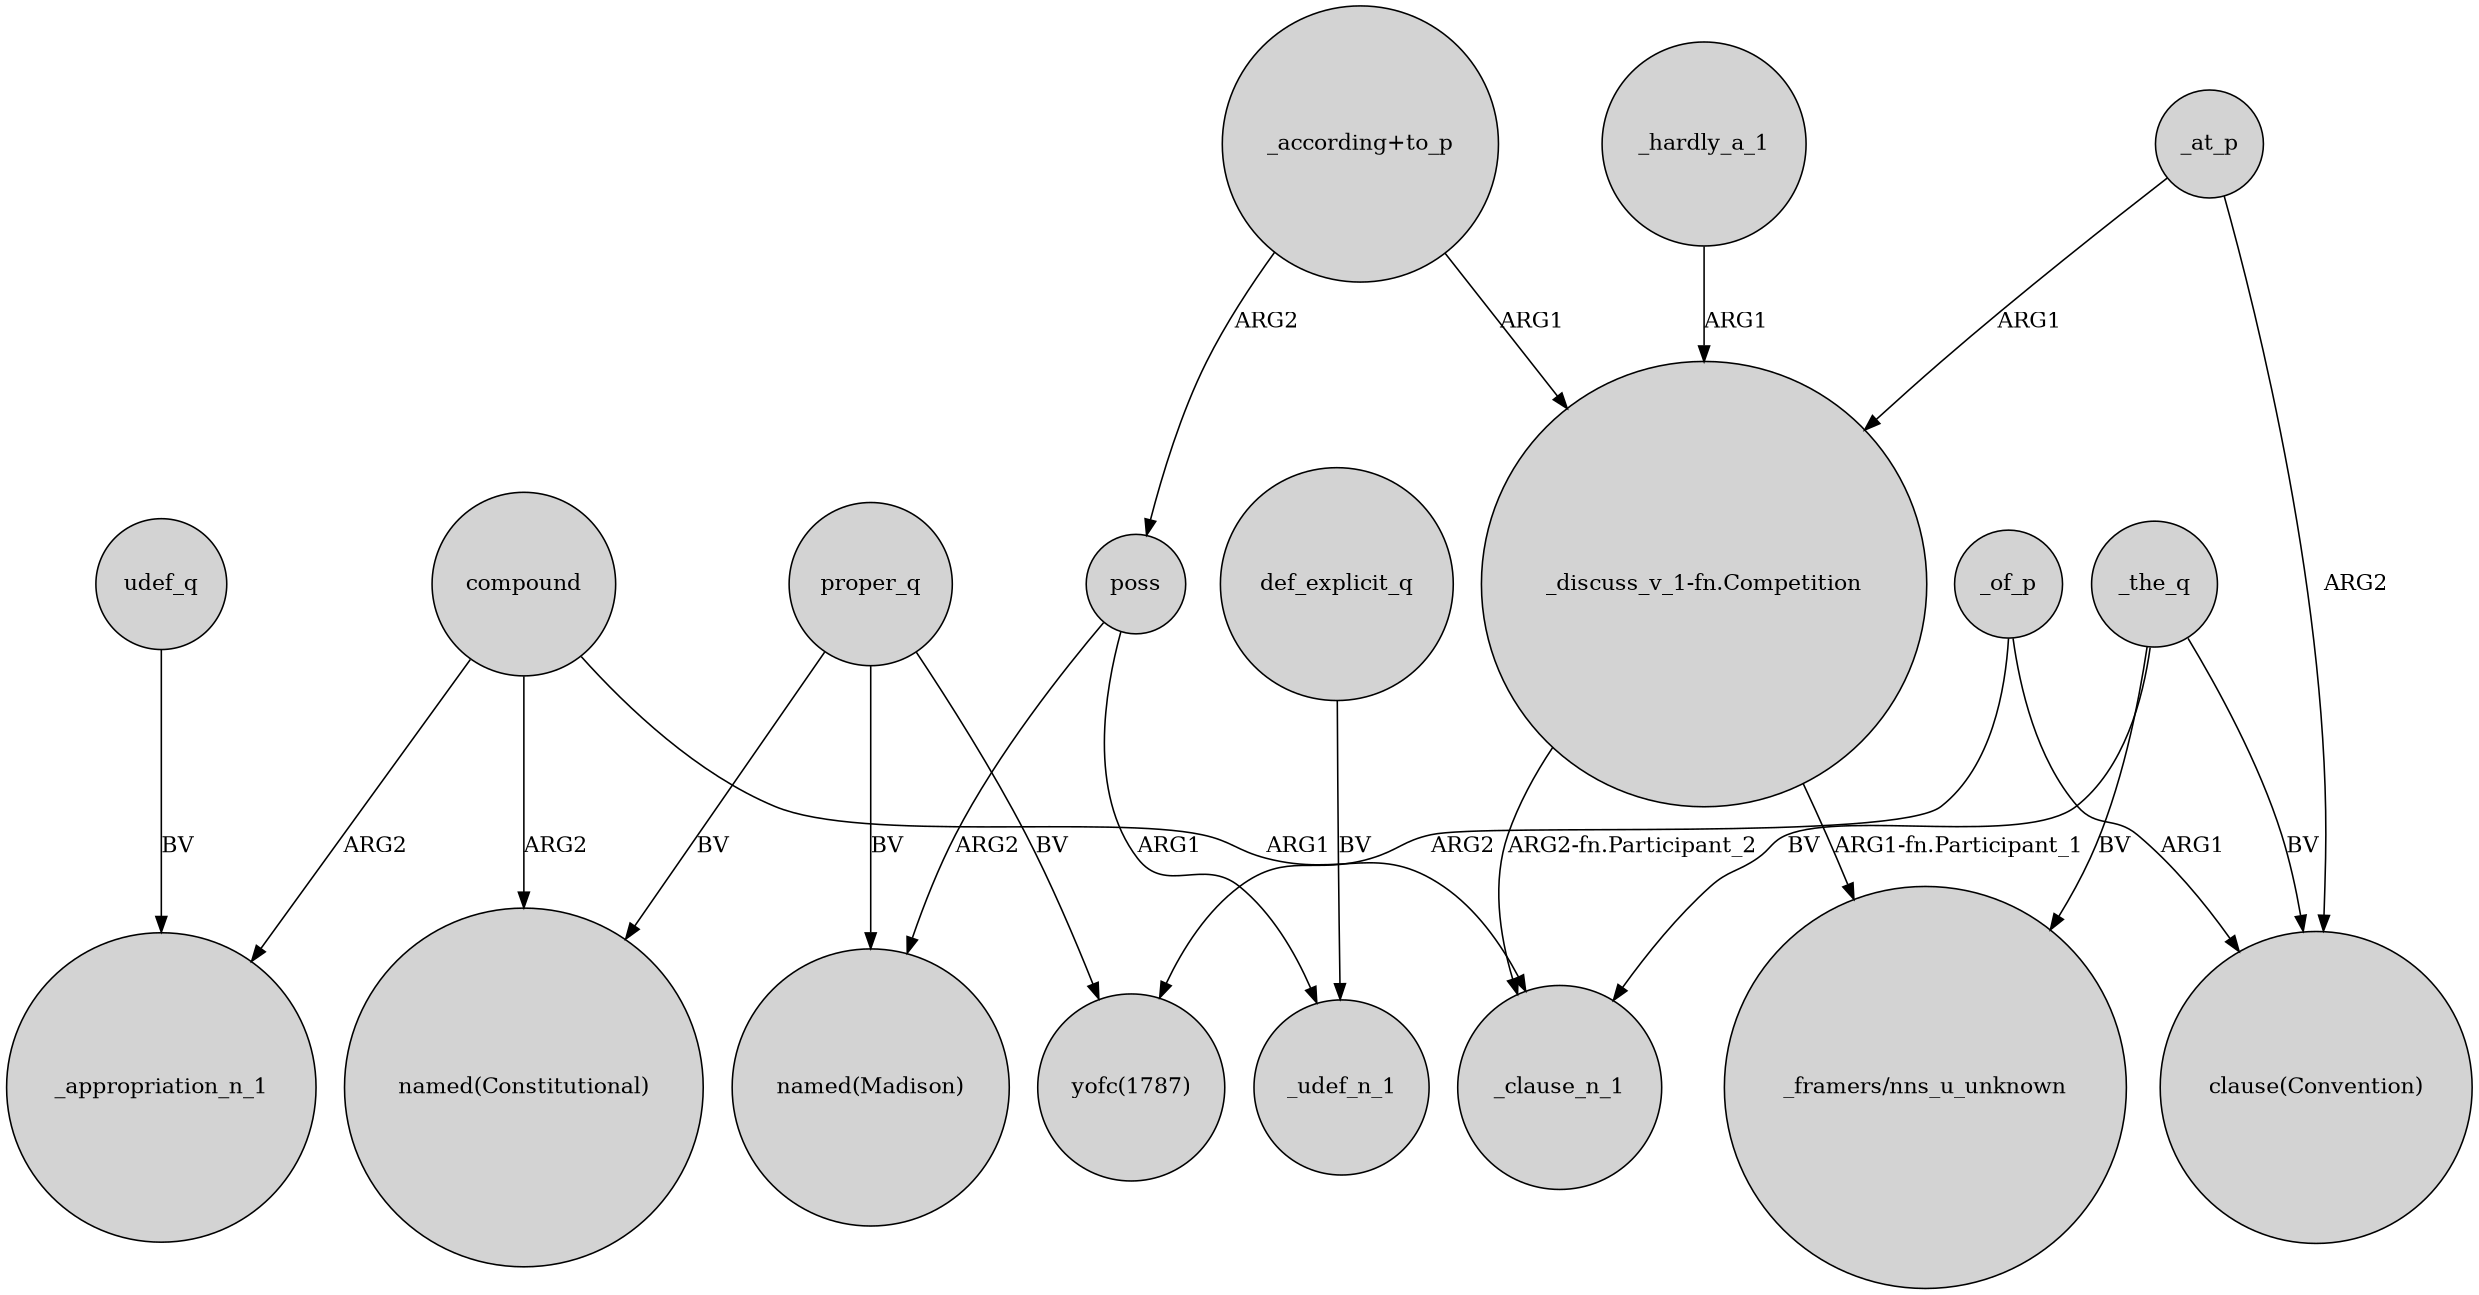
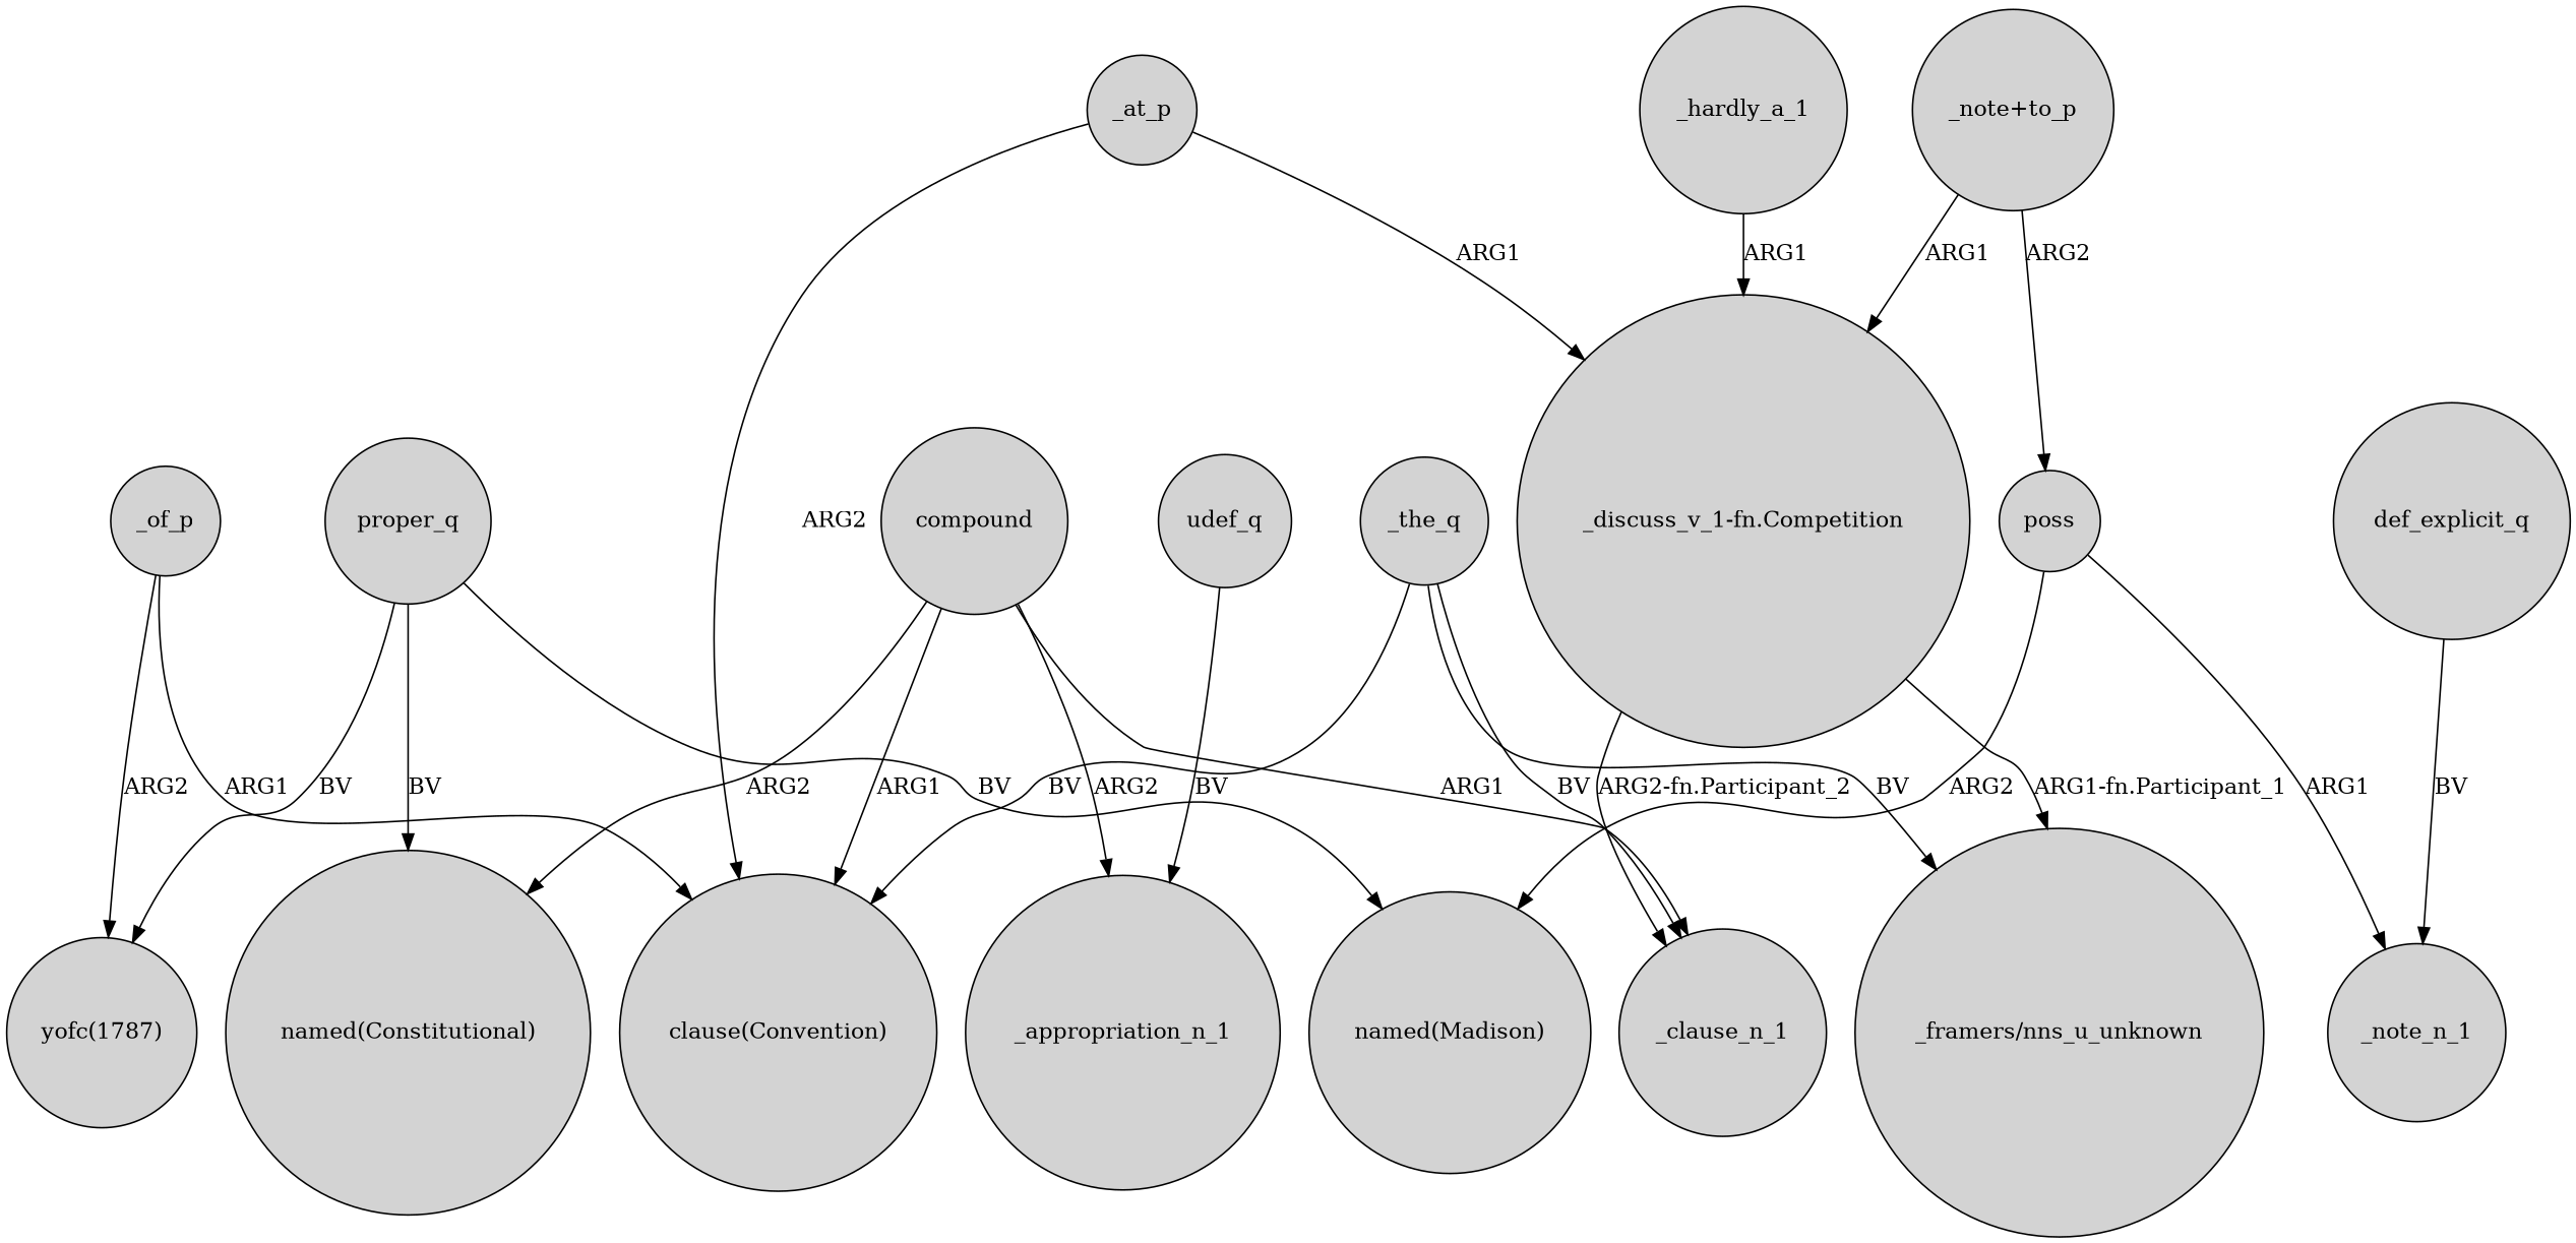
  digraph {
    node [shape=circle style=filled]
    proper_q
    "named(Constitutional)"
    "named(Madison)"
    "yofc(1787)"
    _the_q
    _clause_n_1
    n7 [label="clause(Convention)"]
    "_framers/nns_u_unknown"
    _hardly_a_1
    "_discuss_v_1-fn.Competition"
-   "_according+to_p"
+   "_according+to_p" [label="_note+to_p"]
    poss
    _at_p
-   _note_n_1 [label=_udef_n_1]
+   _note_n_1
    _of_p
    compound
    _appropriation_n_1
    def_explicit_q
    udef_q
    proper_q -> "named(Constitutional)" [label=BV]
    proper_q -> "named(Madison)" [label=BV]
    proper_q -> "yofc(1787)" [label=BV]
    _the_q -> _clause_n_1 [label=BV]
    _the_q -> n7 [label=BV]
    _the_q -> "_framers/nns_u_unknown" [label=BV]
    _hardly_a_1 -> "_discuss_v_1-fn.Competition" [label=ARG1]
    "_discuss_v_1-fn.Competition" -> _clause_n_1 [label="ARG2-fn.Participant_2"]
    "_discuss_v_1-fn.Competition" -> "_framers/nns_u_unknown" [label="ARG1-fn.Participant_1"]
    "_according+to_p" -> "_discuss_v_1-fn.Competition" [label=ARG1]
    "_according+to_p" -> poss [label=ARG2]
    poss -> "named(Madison)" [label=ARG2]
    poss -> _note_n_1 [label=ARG1]
    _at_p -> n7 [label=ARG2]
    _at_p -> "_discuss_v_1-fn.Competition" [label=ARG1]
    _of_p -> "yofc(1787)" [label=ARG2]
    _of_p -> n7 [label=ARG1]
    compound -> "named(Constitutional)" [label=ARG2]
    compound -> _clause_n_1 [label=ARG1]
+   compound -> n7 [label=ARG1]
    compound -> _appropriation_n_1 [label=ARG2]
    def_explicit_q -> _note_n_1 [label=BV]
    udef_q -> _appropriation_n_1 [label=BV]
  }
